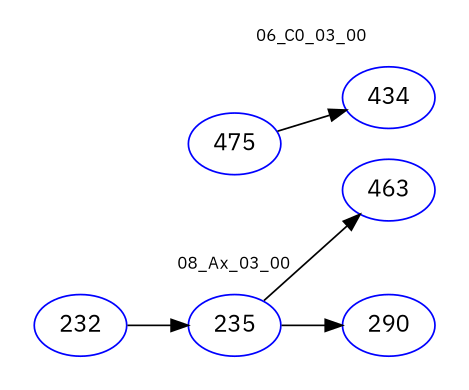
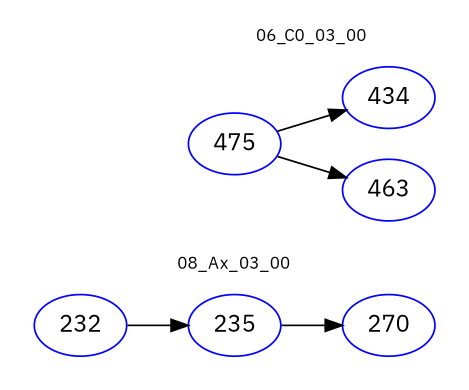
  digraph {
    fontname="IBM Plex Sans"
    rankdir=LR
    node [color=blue fontname="IBM Plex Sans"]
    edge [color=black fontname="IBM Plex Sans"]
    n1 [label=235]
    n2 [label=232]
-   n3 [label=290]
+   n3 [label=270]
    n4 [label=475]
    n5 [label=463]
    n6 [label=434]
    subgraph cluster_1 {
      color=white
      fontsize=10
      label="08_Ax_03_00"
      n1
      n2
      n3
    }
    subgraph cluster_2 {
      color=white
      fontsize=10
      label="06_C0_03_00"
      n4
      n5
      n6
    }
    n1 -> n3
    n2 -> n1
-   n1 -> n5
+   n4 -> n5
    n4 -> n6
  }
